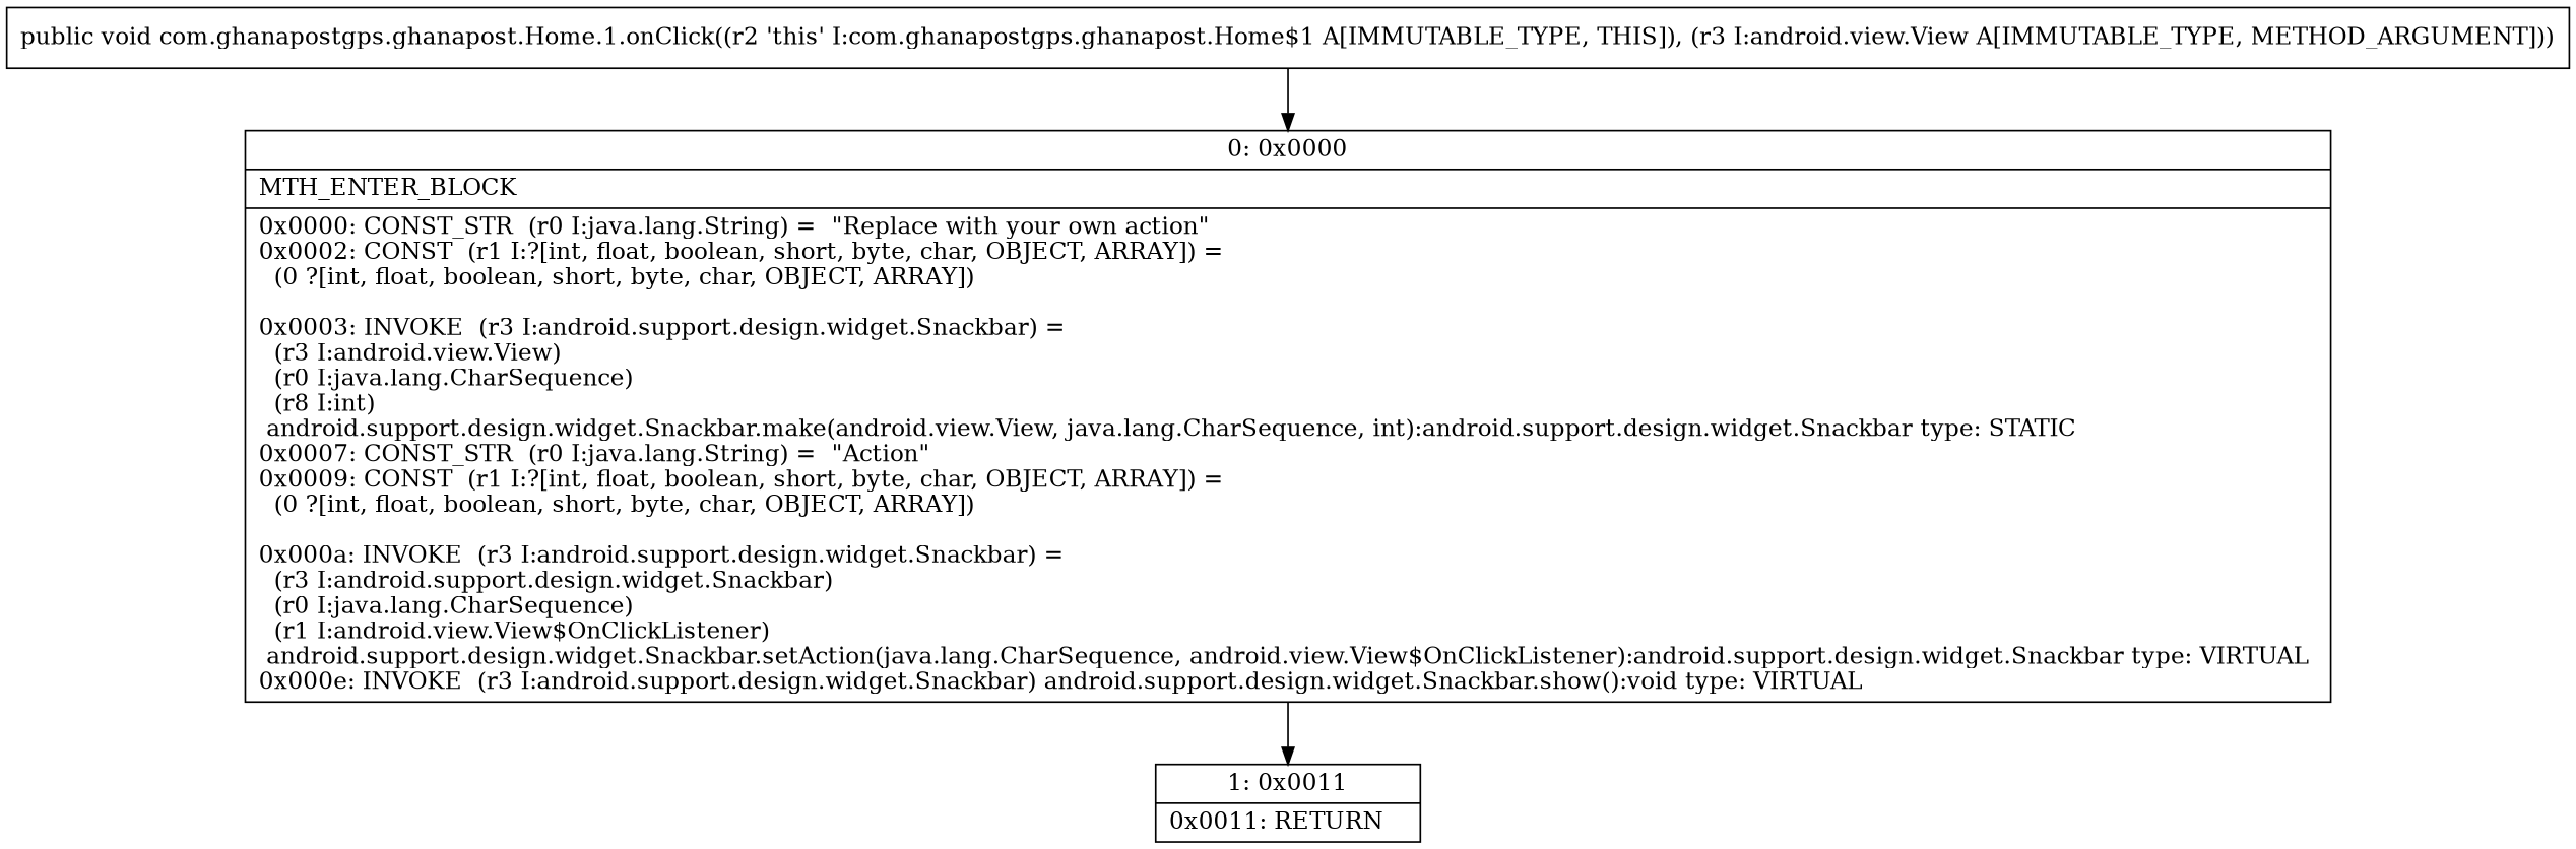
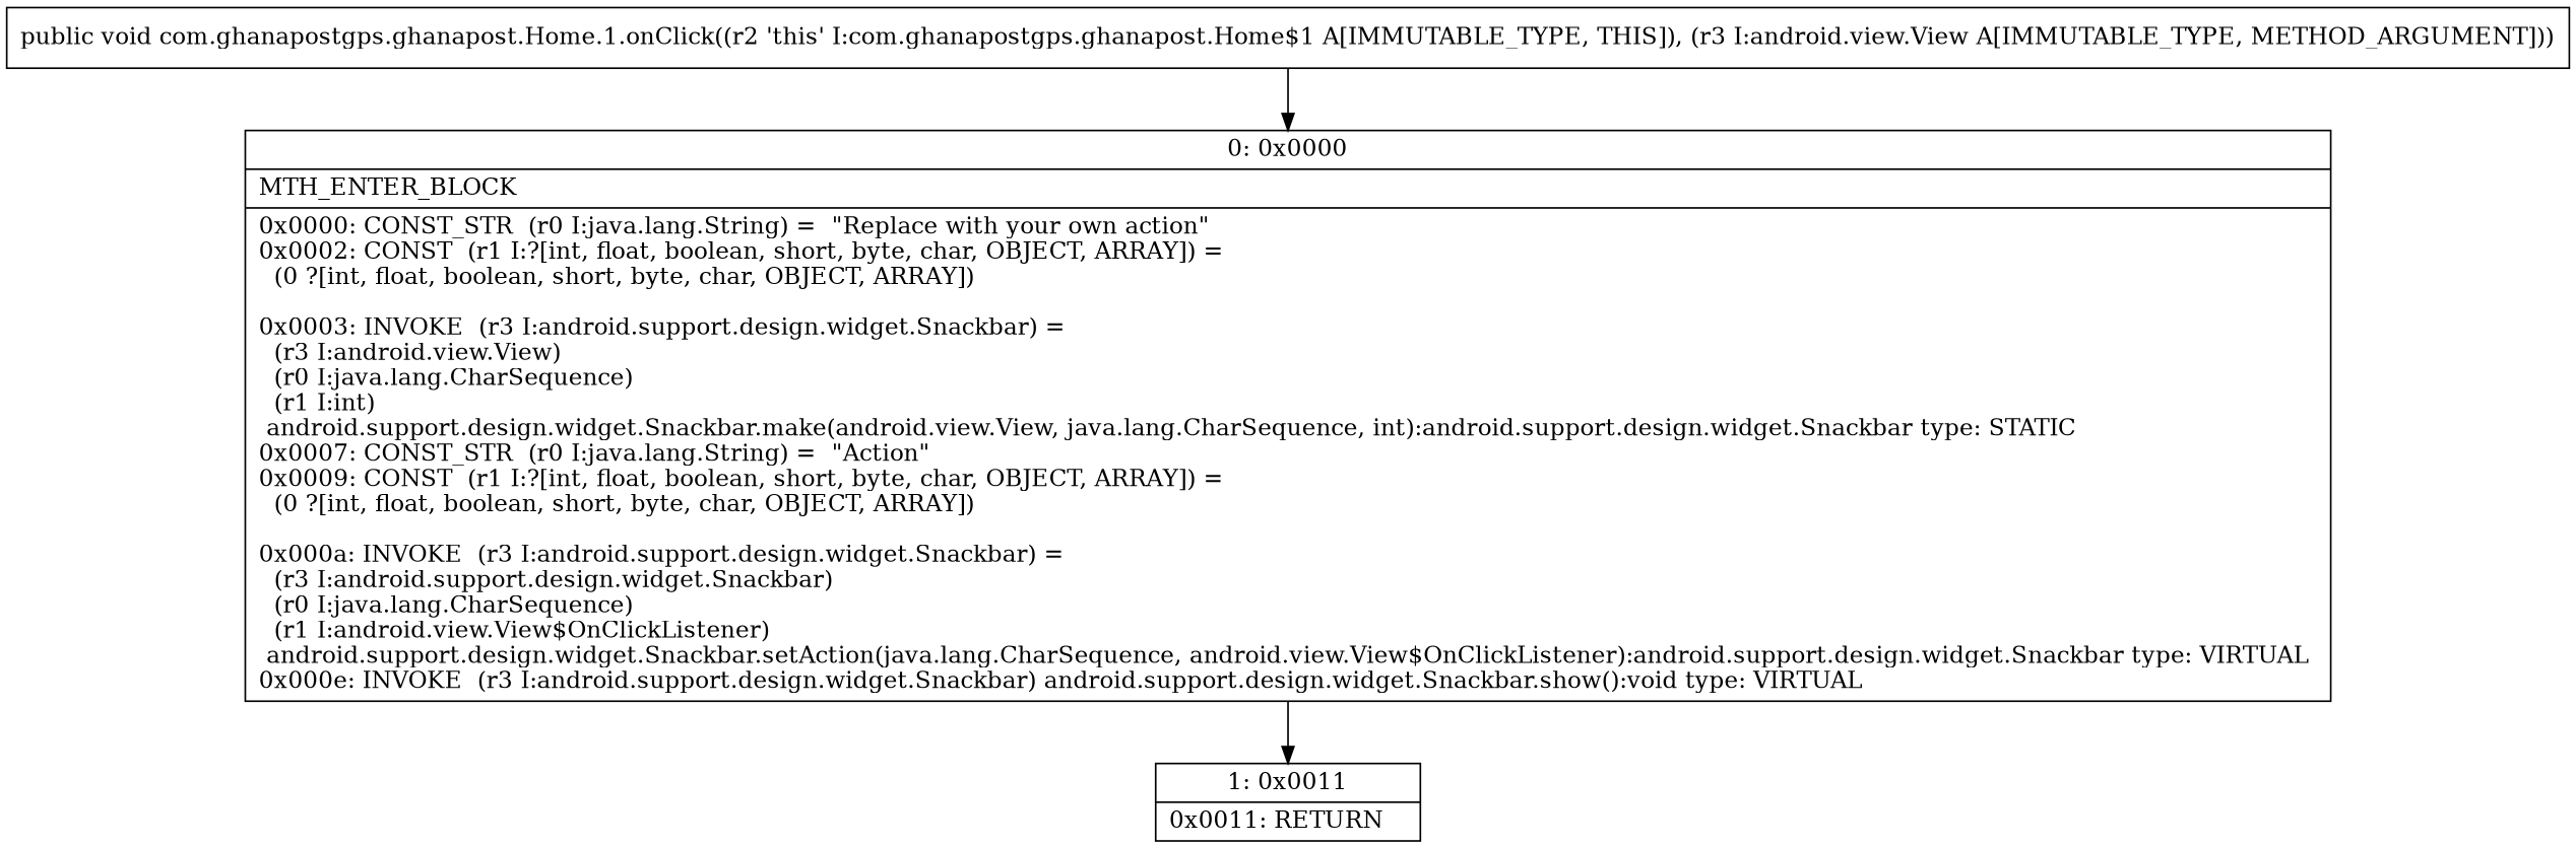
  digraph {
    node [shape=record]
-   n1 [label="{0\:\ 0x0000|MTH_ENTER_BLOCK\l|0x0000: CONST_STR  (r0 I:java.lang.String) =  \"Replace with your own action\" \l0x0002: CONST  (r1 I:?[int, float, boolean, short, byte, char, OBJECT, ARRAY]) = \l  (0 ?[int, float, boolean, short, byte, char, OBJECT, ARRAY])\l \l0x0003: INVOKE  (r3 I:android.support.design.widget.Snackbar) = \l  (r3 I:android.view.View)\l  (r0 I:java.lang.CharSequence)\l  (r8 I:int)\l android.support.design.widget.Snackbar.make(android.view.View, java.lang.CharSequence, int):android.support.design.widget.Snackbar type: STATIC \l0x0007: CONST_STR  (r0 I:java.lang.String) =  \"Action\" \l0x0009: CONST  (r1 I:?[int, float, boolean, short, byte, char, OBJECT, ARRAY]) = \l  (0 ?[int, float, boolean, short, byte, char, OBJECT, ARRAY])\l \l0x000a: INVOKE  (r3 I:android.support.design.widget.Snackbar) = \l  (r3 I:android.support.design.widget.Snackbar)\l  (r0 I:java.lang.CharSequence)\l  (r1 I:android.view.View$OnClickListener)\l android.support.design.widget.Snackbar.setAction(java.lang.CharSequence, android.view.View$OnClickListener):android.support.design.widget.Snackbar type: VIRTUAL \l0x000e: INVOKE  (r3 I:android.support.design.widget.Snackbar) android.support.design.widget.Snackbar.show():void type: VIRTUAL \l}"]
+   n1 [label="{0\:\ 0x0000|MTH_ENTER_BLOCK\l|0x0000: CONST_STR  (r0 I:java.lang.String) =  \"Replace with your own action\" \l0x0002: CONST  (r1 I:?[int, float, boolean, short, byte, char, OBJECT, ARRAY]) = \l  (0 ?[int, float, boolean, short, byte, char, OBJECT, ARRAY])\l \l0x0003: INVOKE  (r3 I:android.support.design.widget.Snackbar) = \l  (r3 I:android.view.View)\l  (r0 I:java.lang.CharSequence)\l  (r1 I:int)\l android.support.design.widget.Snackbar.make(android.view.View, java.lang.CharSequence, int):android.support.design.widget.Snackbar type: STATIC \l0x0007: CONST_STR  (r0 I:java.lang.String) =  \"Action\" \l0x0009: CONST  (r1 I:?[int, float, boolean, short, byte, char, OBJECT, ARRAY]) = \l  (0 ?[int, float, boolean, short, byte, char, OBJECT, ARRAY])\l \l0x000a: INVOKE  (r3 I:android.support.design.widget.Snackbar) = \l  (r3 I:android.support.design.widget.Snackbar)\l  (r0 I:java.lang.CharSequence)\l  (r1 I:android.view.View$OnClickListener)\l android.support.design.widget.Snackbar.setAction(java.lang.CharSequence, android.view.View$OnClickListener):android.support.design.widget.Snackbar type: VIRTUAL \l0x000e: INVOKE  (r3 I:android.support.design.widget.Snackbar) android.support.design.widget.Snackbar.show():void type: VIRTUAL \l}"]
    n2 [label="{1\:\ 0x0011|0x0011: RETURN   \l}"]
    n3 [label="{public void com.ghanapostgps.ghanapost.Home.1.onClick((r2 'this' I:com.ghanapostgps.ghanapost.Home$1 A[IMMUTABLE_TYPE, THIS]), (r3 I:android.view.View A[IMMUTABLE_TYPE, METHOD_ARGUMENT])) }"]
    n1 -> n2
    n3 -> n1
  }
